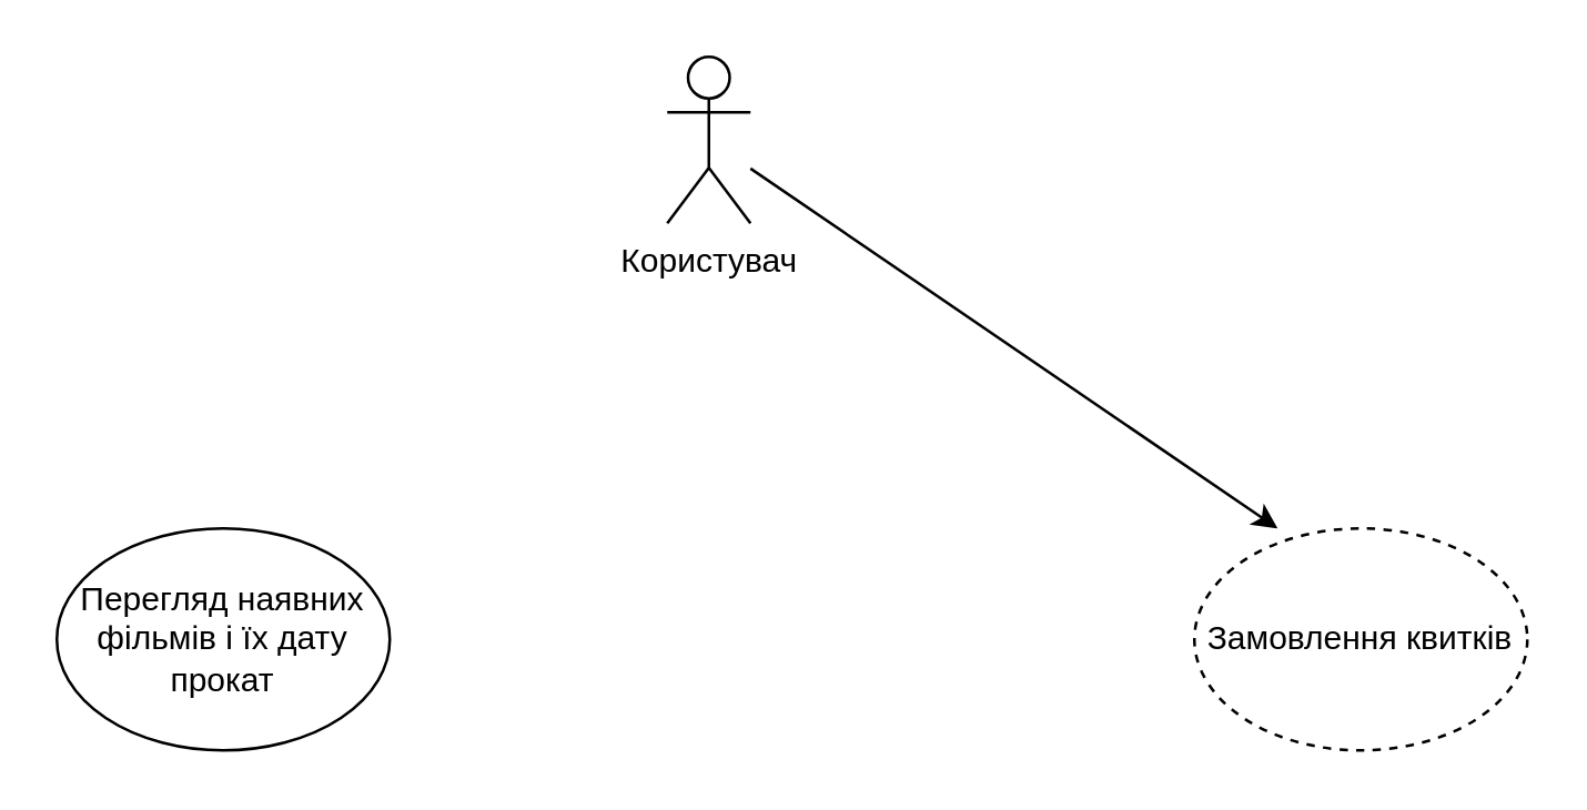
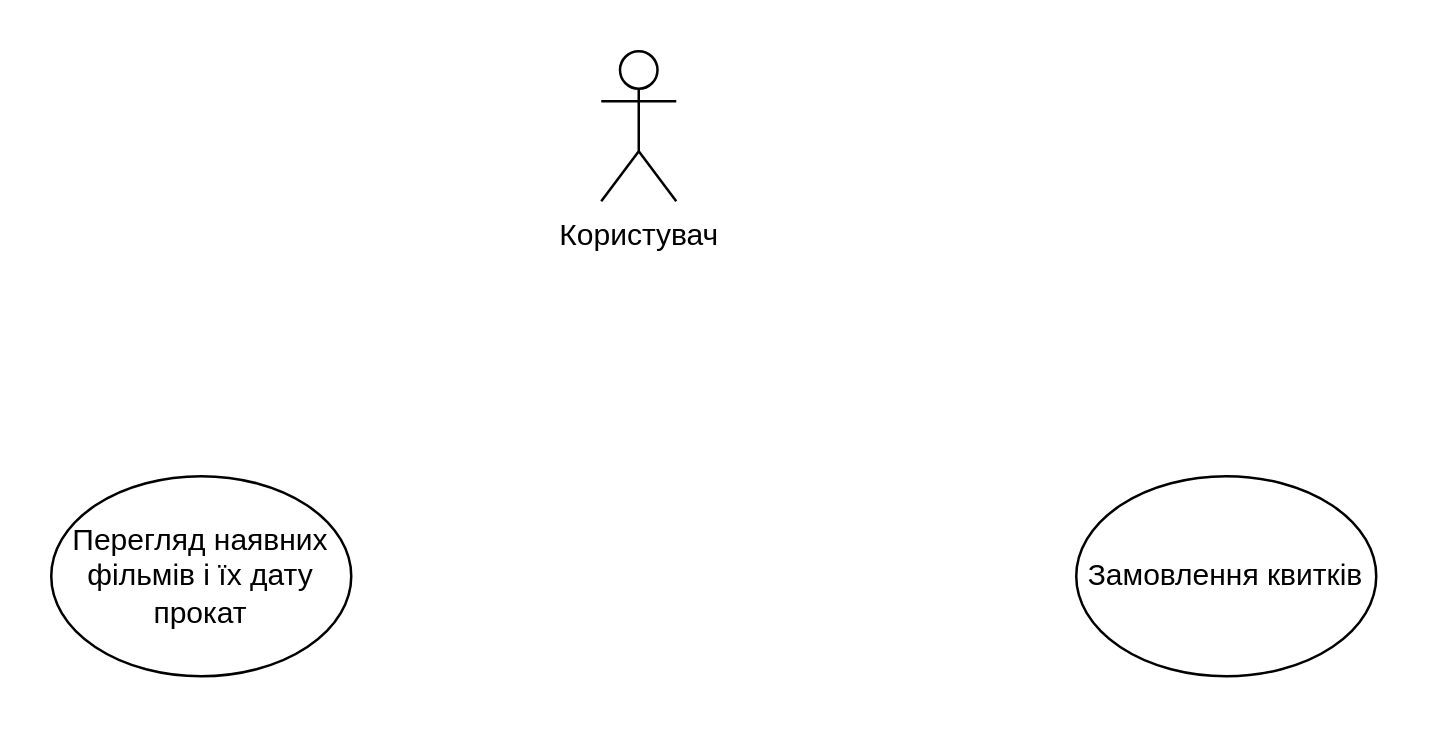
  <mxCell id="0" />
  <mxCell id="1" parent="0" />
  <mxCell id="2" value="Користувач" style="shape=umlActor;verticalLabelPosition=bottom;verticalAlign=top;html=1;outlineConnect=0;" vertex="1" parent="1"><mxGeometry x="240" y="20" width="30" height="60" as="geometry" /></mxCell>
  <mxCell id="3" value="Перегляд наявних фільмів і їх дату прокат" style="ellipse;whiteSpace=wrap;html=1;" vertex="1" parent="1"><mxGeometry x="20" y="190" width="120" height="80" as="geometry" /></mxCell>
- <mxCell id="4" value="" style="endArrow=classic;html=1;rounded=0;entryX=0.25;entryY=0;entryDx=0;entryDy=0;entryPerimeter=0;" edge="1" parent="1" source="2" target="5"><mxGeometry width="50" height="50" relative="1" as="geometry"><mxPoint x="270" y="350" as="sourcePoint" /><mxPoint x="410" y="170" as="targetPoint" /></mxGeometry></mxCell>
- <mxCell id="5" value="Замовлення квитків" style="ellipse;whiteSpace=wrap;html=1;dashed=1;" vertex="1" parent="1"><mxGeometry x="430" y="190" width="120" height="80" as="geometry" /></mxCell>
+ <mxCell id="5" value="Замовлення квитків" style="ellipse;whiteSpace=wrap;html=1;" vertex="1" parent="1"><mxGeometry x="430" y="190" width="120" height="80" as="geometry" /></mxCell>
